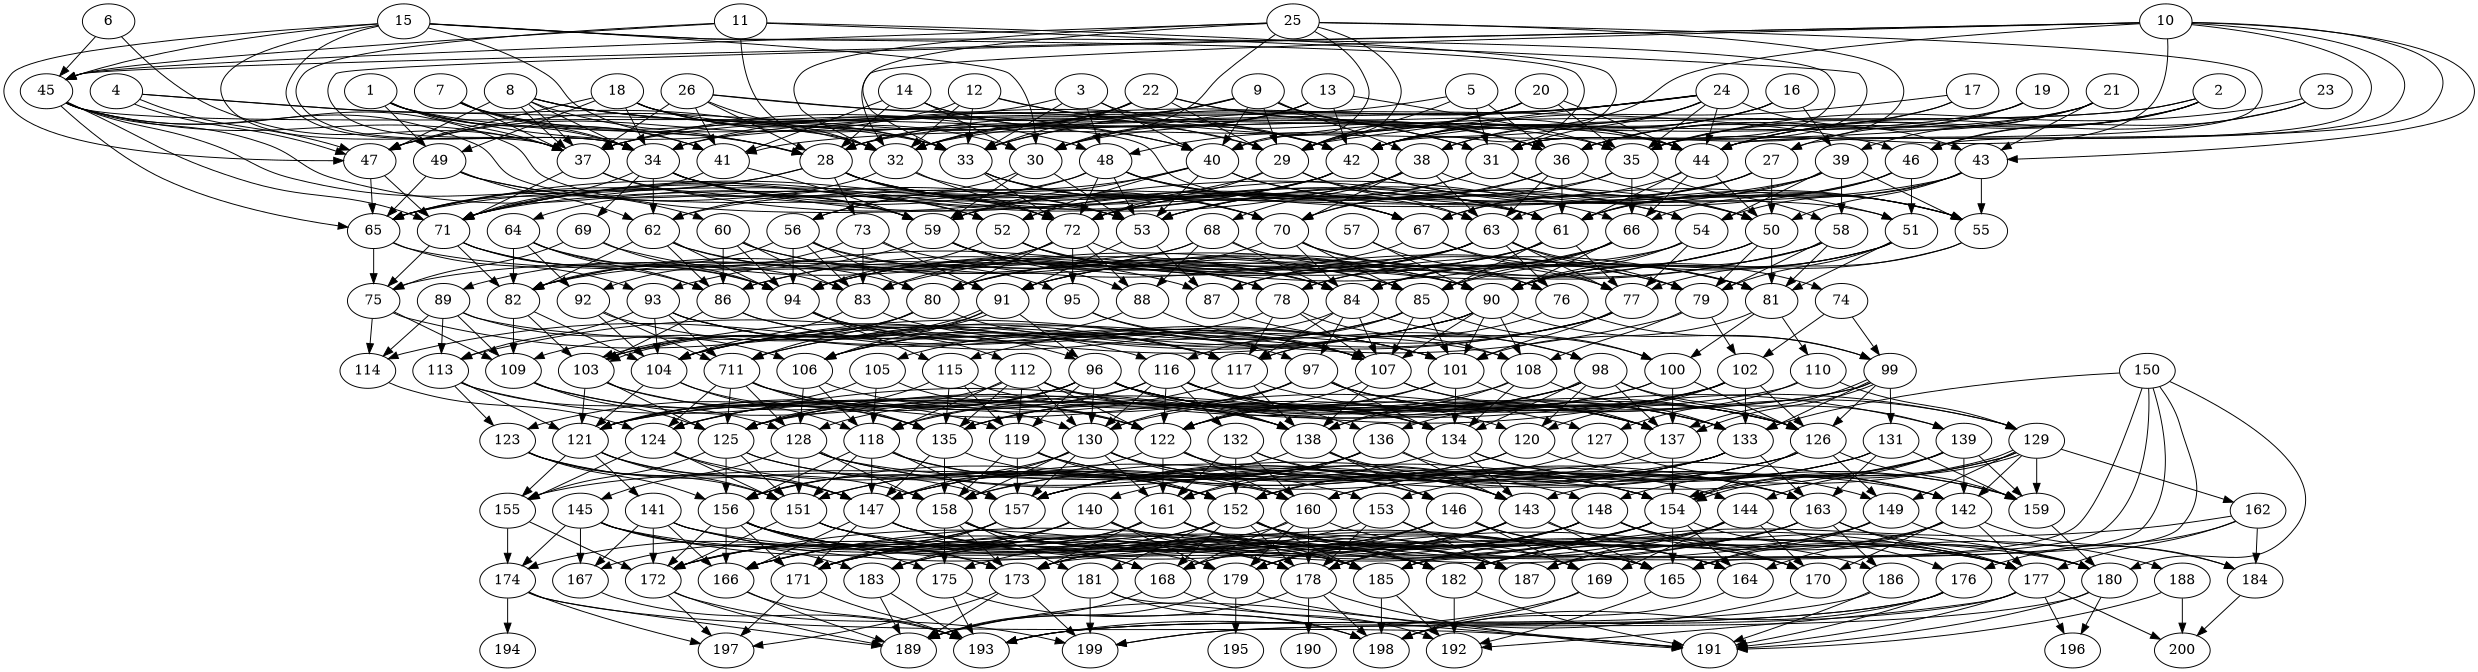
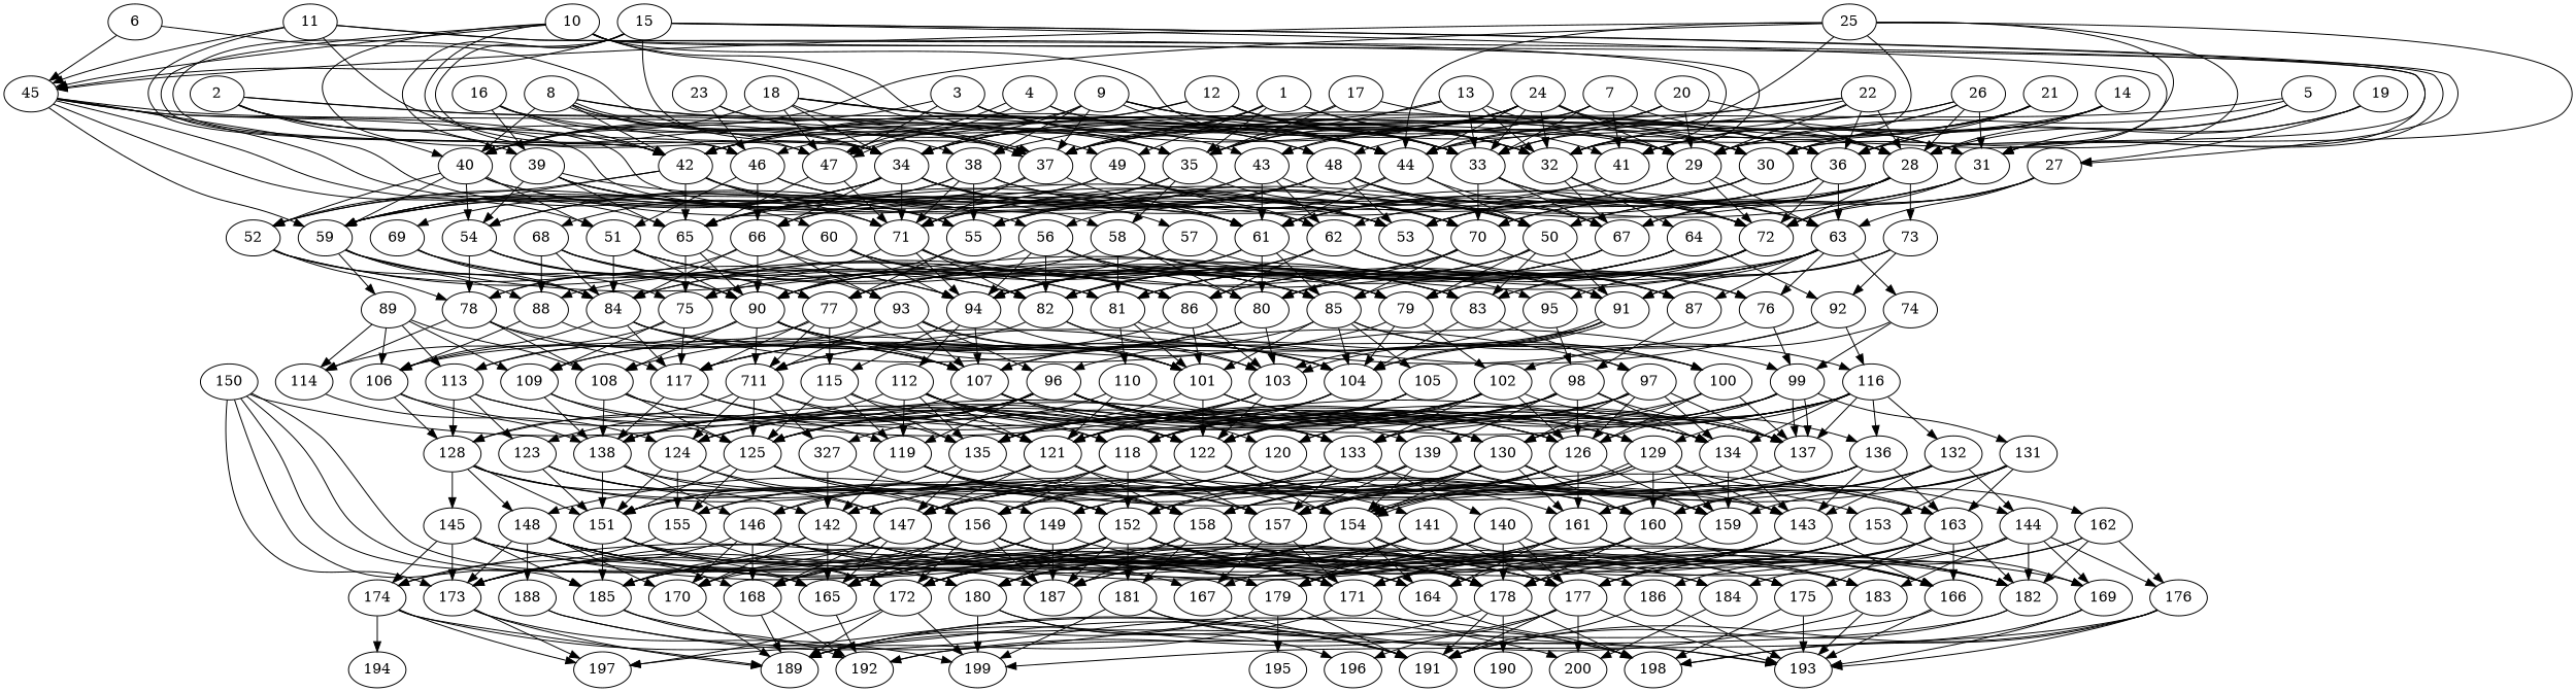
  digraph {
    node [alpha=0.11]
    1 [alpha=0.15]
    29 [alpha=0.16]
    34 [alpha=0.02]
    35 [alpha=0.02]
    37 [alpha=0.15]
    41 [alpha=0.17]
    49 [alpha=0.00]
    63 [alpha=0.07]
    72 [alpha=0.01]
    61 [alpha=0.17]
    71 [alpha=0.02]
    70 [alpha=0.06]
    59 [alpha=0.13]
    62 [alpha=0.04]
    52
    57 [alpha=0.07]
    66 [alpha=0.18]
    69 [alpha=0.03]
    58 [alpha=0.14]
    65 [alpha=0.05]
    50
    53 [alpha=0.05]
    79 [alpha=0.20]
    91 [alpha=0.05]
    94 [alpha=0.09]
    87 [alpha=0.15]
    77 [alpha=0.00]
    76 [alpha=0.03]
    86 [alpha=0.05]
    74 [alpha=0.05]
    75 [alpha=0.13]
    83 [alpha=0.00]
    85 [alpha=0.17]
    82 [alpha=0.13]
    80 [alpha=0.10]
    95 [alpha=0.10]
    88 [alpha=0.04]
    81
    84 [alpha=0.12]
    90 [alpha=0.19]
    89 [alpha=0.20]
    78 [alpha=0.19]
    93 [alpha=0.13]
    2 [alpha=0.13]
    39 [alpha=0.03]
    40 [alpha=0.01]
    42
    44 [alpha=0.05]
    46 [alpha=0.15]
    55 [alpha=0.17]
    54 [alpha=0.01]
    51 [alpha=0.06]
    56 [alpha=0.16]
    67 [alpha=0.01]
    3 [alpha=0.17]
    33 [alpha=0.04]
    36 [alpha=0.06]
    47 [alpha=0.00]
    48
    4 [alpha=0.10]
    32 [alpha=0.00]
    64 [alpha=0.07]
    92 [alpha=0.09]
    5 [alpha=0.07]
    31 [alpha=0.06]
    6 [alpha=0.15]
    45 [alpha=0.08]
    60 [alpha=0.03]
    7 [alpha=0.19]
    28 [alpha=0.01]
    73 [alpha=0.20]
    8 [alpha=0.18]
    9 [alpha=0.13]
    38 [alpha=0.12]
    68
    10 [alpha=0.05]
    27 [alpha=0.06]
    43 [alpha=0.09]
    11
    12 [alpha=0.08]
    13 [alpha=0.14]
    30 [alpha=0.08]
    14 [alpha=0.01]
    15 [alpha=0.10]
    16 [alpha=0.05]
    17 [alpha=0.05]
    18 [alpha=0.07]
    19 [alpha=0.04]
    20 [alpha=0.13]
    21
    22 [alpha=0.19]
    23 [alpha=0.10]
    24 [alpha=0.12]
    25 [alpha=0.12]
    26 [alpha=0.05]
    102 [alpha=0.12]
    108 [alpha=0.19]
    104 [alpha=0.19]
    101 [alpha=0.15]
    100 [alpha=0.17]
    110 [alpha=0.04]
    97 [alpha=0.06]
    117 [alpha=0.13]
    106 [alpha=0.01]
    107 [alpha=0.01]
    103 [alpha=0.15]
    96 [alpha=0.16]
    115 [alpha=0.07]
    112 [alpha=0.13]
    98 [alpha=0.14]
    n111 [alpha=0.02 label=711]
    99 [alpha=0.14]
    114
    109 [alpha=0.19]
    105 [alpha=0.05]
    116
    113 [alpha=0.09]
    126 [alpha=0.04]
    133 [alpha=0.14]
    120 [alpha=0.18]
    124 [alpha=0.02]
    138 [alpha=0.10]
    122 [alpha=0.06]
    136 [alpha=0.08]
    125 [alpha=0.16]
    134 [alpha=0.03]
    121 [alpha=0.09]
    135 [alpha=0.18]
    118 [alpha=0.04]
    137 [alpha=0.08]
    130 [alpha=0.14]
-   127 [alpha=0.10]
+   127 [alpha=0.10 label=327]
    129
    128 [alpha=0.03]
    119 [alpha=0.03]
    139 [alpha=0.15]
    123 [alpha=0.06]
    132 [alpha=0.07]
    131 [alpha=0.08]
    152 [alpha=0.07]
    156 [alpha=0.00]
    151 [alpha=0.08]
    155 [alpha=0.20]
    160 [alpha=0.04]
    157 [alpha=0.13]
    158 [alpha=0.09]
    159 [alpha=0.18]
    154 [alpha=0.18]
    161 [alpha=0.12]
    149 [alpha=0.06]
    163 [alpha=0.01]
    147 [alpha=0.07]
    140 [alpha=0.01]
    141 [alpha=0.09]
    153 [alpha=0.17]
    143 [alpha=0.06]
    146 [alpha=0.17]
    142 [alpha=0.13]
    145 [alpha=0.10]
    148 [alpha=0.19]
    162
    144 [alpha=0.01]
    171 [alpha=0.07]
    168 [alpha=0.01]
    172 [alpha=0.20]
    185 [alpha=0.08]
    182 [alpha=0.16]
    180 [alpha=0.02]
    178 [alpha=0.15]
    164 [alpha=0.06]
    187 [alpha=0.07]
    181 [alpha=0.02]
    167 [alpha=0.06]
    165 [alpha=0.02]
    170 [alpha=0.04]
    177 [alpha=0.13]
    184 [alpha=0.07]
    173 [alpha=0.07]
    175 [alpha=0.20]
    166 [alpha=0.09]
    186 [alpha=0.01]
    174 [alpha=0.05]
    179 [alpha=0.17]
    183 [alpha=0.01]
    188 [alpha=0.07]
    150 [alpha=0.13]
    169
    176 [alpha=0.08]
    192 [alpha=0.02]
    189 [alpha=0.05]
    193 [alpha=0.12]
    197
    199
    198 [alpha=0.03]
    191
    196 [alpha=0.18]
    190 [alpha=0.08]
    200 [alpha=0.09]
    195 [alpha=0.18]
    194 [alpha=0.15]
    1 -> 29
    1 -> 34
    1 -> 35
    1 -> 37
    1 -> 41
    1 -> 49
    29 -> 63
    29 -> 72
    29 -> 61
    29 -> 71
    34 -> 72
    34 -> 71
    34 -> 70
    34 -> 59
    34 -> 62
    34 -> 52
+   34 -> 57
    34 -> 66
    34 -> 69
    35 -> 71
    35 -> 70
    35 -> 66
    35 -> 58
    37 -> 61
    37 -> 71
    37 -> 59
    41 -> 59
    41 -> 65
    49 -> 62
    49 -> 52
    49 -> 65
+   49 -> 50
    49 -> 53
    63 -> 79
    63 -> 91
    63 -> 94
    63 -> 87
    63 -> 77
    63 -> 76
    63 -> 86
    63 -> 74
    63 -> 75
    72 -> 83
    72 -> 85
    72 -> 82
    72 -> 80
    72 -> 95
    72 -> 88
    61 -> 94
    61 -> 87
    61 -> 77
    61 -> 85
    61 -> 80
    71 -> 94
    71 -> 86
    71 -> 75
    71 -> 83
    71 -> 82
    70 -> 76
    70 -> 85
    70 -> 80
    70 -> 81
    70 -> 84
    59 -> 79
    59 -> 88
    59 -> 84
    59 -> 90
    59 -> 89
    62 -> 91
    62 -> 94
    62 -> 87
    62 -> 86
    62 -> 82
    52 -> 94
    52 -> 81
    52 -> 84
    52 -> 78
    57 -> 76
    57 -> 90
    66 -> 85
    66 -> 84
    66 -> 90
    66 -> 78
    66 -> 93
    69 -> 94
    69 -> 75
    69 -> 84
    58 -> 79
    58 -> 91
    58 -> 80
    58 -> 81
    58 -> 90
    65 -> 75
    65 -> 90
    65 -> 93
    50 -> 79
    50 -> 91
    50 -> 83
    50 -> 81
    50 -> 84
    53 -> 91
    53 -> 87
    79 -> 102
    79 -> 108
    79 -> 104
    91 -> 104
    91 -> 106
    91 -> 103
    91 -> 103
    91 -> 96
    94 -> 101
    94 -> 107
    94 -> 115
    94 -> 112
    87 -> 98
    77 -> 101
    77 -> 117
    77 -> 106
    77 -> 115
    77 -> n111
    76 -> 117
    76 -> 99
    86 -> 101
    86 -> 117
    86 -> 103
    74 -> 102
    74 -> 99
    75 -> 117
    75 -> 114
    75 -> 109
    83 -> 104
    83 -> 97
    85 -> 104
    85 -> 101
    85 -> 100
    85 -> 107
    85 -> 105
    85 -> 116
    82 -> 104
    82 -> 103
    82 -> 109
    80 -> 117
    80 -> 103
    80 -> n111
    80 -> 109
    95 -> 107
    95 -> 98
    88 -> 106
    88 -> 107
    81 -> 101
    81 -> 100
    81 -> 110
    84 -> 100
    84 -> 97
    84 -> 117
    84 -> 106
    84 -> 107
    90 -> 108
    90 -> 104
    90 -> 101
    90 -> 107
    90 -> 103
    90 -> n111
    90 -> 99
    90 -> 113
    89 -> 108
    89 -> 106
    89 -> 114
    89 -> 109
    89 -> 113
    78 -> 108
    78 -> 117
    78 -> 107
    78 -> 114
    93 -> 104
    93 -> 101
    93 -> 107
    93 -> 96
    93 -> n111
    93 -> 113
    2 -> 35
    2 -> 39
    2 -> 40
    2 -> 42
    2 -> 44
    2 -> 46
    39 -> 61
    39 -> 58
    39 -> 65
    39 -> 53
    39 -> 55
    39 -> 54
    40 -> 59
    40 -> 52
    40 -> 53
    40 -> 54
    40 -> 51
    40 -> 56
    42 -> 71
    42 -> 59
    42 -> 52
    42 -> 65
    42 -> 50
    42 -> 55
    44 -> 61
    44 -> 66
    44 -> 50
    44 -> 67
    46 -> 61
    46 -> 66
    46 -> 53
    46 -> 51
    55 -> 77
    55 -> 90
    54 -> 77
    54 -> 82
    54 -> 90
    54 -> 78
    51 -> 79
    51 -> 85
    51 -> 81
    51 -> 84
    51 -> 90
    56 -> 94
    56 -> 83
    56 -> 82
    56 -> 80
    56 -> 95
    56 -> 90
    67 -> 94
    67 -> 77
    67 -> 81
    3 -> 40
    3 -> 33
    3 -> 36
    3 -> 47
    3 -> 48
    33 -> 63
    33 -> 72
    33 -> 70
    33 -> 67
    36 -> 63
    36 -> 72
    36 -> 61
    36 -> 70
    36 -> 55
    47 -> 71
    47 -> 65
    48 -> 72
    48 -> 65
    48 -> 50
    48 -> 53
    48 -> 54
    48 -> 56
    48 -> 67
    4 -> 33
    4 -> 47
    4 -> 47
    4 -> 32
    32 -> 72
    32 -> 67
    32 -> 64
    64 -> 94
    64 -> 86
    64 -> 82
    64 -> 80
    64 -> 92
    92 -> 104
    92 -> n111
    92 -> 116
    5 -> 29
    5 -> 37
    5 -> 36
    5 -> 31
    31 -> 72
    31 -> 50
    31 -> 53
    31 -> 55
    6 -> 37
    6 -> 45
    45 -> 37
    45 -> 61
    45 -> 71
    45 -> 59
    45 -> 65
    45 -> 53
    45 -> 51
    45 -> 60
    60 -> 94
    60 -> 86
    60 -> 83
    60 -> 85
    60 -> 78
    7 -> 34
    7 -> 37
    7 -> 41
    7 -> 33
    7 -> 28
    28 -> 72
    28 -> 61
    28 -> 71
    28 -> 70
    28 -> 65
    28 -> 53
    28 -> 67
    28 -> 73
    73 -> 79
    73 -> 91
    73 -> 83
    73 -> 92
    8 -> 34
    8 -> 37
    8 -> 37
    8 -> 40
    8 -> 42
    8 -> 47
    8 -> 48
    8 -> 28
    9 -> 29
    9 -> 34
    9 -> 37
    9 -> 40
    9 -> 44
    9 -> 36
    9 -> 32
    9 -> 38
    38 -> 63
    38 -> 71
    38 -> 70
    38 -> 59
    38 -> 55
    38 -> 68
    68 -> 77
    68 -> 86
    68 -> 82
    68 -> 88
    68 -> 84
    10 -> 34
    10 -> 35
    10 -> 42
    10 -> 44
    10 -> 46
    10 -> 32
    10 -> 45
    10 -> 27
    10 -> 43
    27 -> 63
    27 -> 72
    27 -> 50
    27 -> 67
    43 -> 61
    43 -> 62
    43 -> 50
    43 -> 55
    43 -> 54
    11 -> 34
    11 -> 42
    11 -> 32
    11 -> 31
    11 -> 45
    12 -> 42
    12 -> 33
    12 -> 47
    12 -> 32
    12 -> 31
    13 -> 35
    13 -> 42
    13 -> 33
    13 -> 32
    13 -> 30
    30 -> 59
    30 -> 62
    30 -> 53
    14 -> 29
    14 -> 41
    14 -> 42
    14 -> 28
    14 -> 30
    15 -> 34
    15 -> 37
    15 -> 42
    15 -> 47
    15 -> 31
    15 -> 45
    15 -> 28
    15 -> 30
    16 -> 29
    16 -> 39
    16 -> 42
    16 -> 38
    17 -> 35
    17 -> 42
    17 -> 36
    18 -> 34
    18 -> 49
    18 -> 40
    18 -> 44
    18 -> 33
    18 -> 47
    18 -> 30
    19 -> 36
    19 -> 28
    19 -> 27
    20 -> 29
    20 -> 35
    20 -> 44
    20 -> 48
    20 -> 28
    21 -> 41
    21 -> 44
    21 -> 36
    21 -> 43
    21 -> 30
    22 -> 29
    22 -> 37
    22 -> 44
    22 -> 33
    22 -> 36
    22 -> 32
    22 -> 28
    23 -> 35
    23 -> 44
    23 -> 46
    24 -> 29
    24 -> 34
    24 -> 35
    24 -> 42
    24 -> 44
    24 -> 33
    24 -> 32
    24 -> 31
    24 -> 38
    24 -> 43
    24 -> 30
    25 -> 29
    25 -> 40
    25 -> 44
    25 -> 33
    25 -> 32
    25 -> 31
    25 -> 45
    25 -> 30
    26 -> 37
    26 -> 41
    26 -> 46
    26 -> 32
    26 -> 31
    26 -> 28
    102 -> 126
    102 -> 133
    102 -> 120
    102 -> 124
    102 -> 138
    102 -> 122
    102 -> 136
    108 -> 133
    108 -> 138
    108 -> 125
    108 -> 134
    104 -> 121
    104 -> 135
    104 -> 118
    101 -> 122
    101 -> 134
    101 -> 135
    101 -> 137
    100 -> 126
    100 -> 118
    100 -> 137
    100 -> 130
    110 -> 121
    110 -> 127
    110 -> 129
    97 -> 126
    97 -> 133
    97 -> 124
    97 -> 134
    97 -> 135
    97 -> 137
    97 -> 130
    117 -> 126
    117 -> 138
    117 -> 121
    106 -> 138
    106 -> 118
    106 -> 128
    107 -> 126
    107 -> 138
    107 -> 122
    107 -> 129
    103 -> 122
    103 -> 125
    103 -> 121
    103 -> 135
    96 -> 126
    96 -> 133
    96 -> 120
    96 -> 124
    96 -> 138
    96 -> 125
    96 -> 134
    96 -> 137
    96 -> 130
    96 -> 128
    96 -> 119
    96 -> 139
    96 -> 123
    115 -> 125
    115 -> 134
    115 -> 135
    115 -> 119
    112 -> 138
    112 -> 122
    112 -> 121
    112 -> 135
    112 -> 118
    112 -> 137
    112 -> 130
    112 -> 119
    98 -> 126
    98 -> 120
    98 -> 122
    98 -> 125
    98 -> 134
    98 -> 135
    98 -> 137
    98 -> 139
    n111 -> 124
    n111 -> 125
    n111 -> 135
    n111 -> 130
    n111 -> 127
    n111 -> 128
    99 -> 126
    99 -> 133
    99 -> 125
    99 -> 121
    99 -> 137
    99 -> 137
    99 -> 131
    114 -> 124
    109 -> 138
    109 -> 125
    109 -> 119
    105 -> 122
    105 -> 121
    105 -> 118
    116 -> 133
    116 -> 122
    116 -> 136
    116 -> 134
    116 -> 121
    116 -> 118
    116 -> 137
    116 -> 130
    116 -> 129
    116 -> 132
    113 -> 122
    113 -> 121
    113 -> 128
    113 -> 123
    126 -> 157
    126 -> 158
    126 -> 159
    126 -> 154
    126 -> 161
    126 -> 149
    133 -> 152
    133 -> 155
    133 -> 157
    133 -> 163
    133 -> 147
    133 -> 140
    120 -> 156
    120 -> 159
    120 -> 147
    124 -> 152
    124 -> 151
    124 -> 155
    124 -> 147
    138 -> 151
    138 -> 149
    138 -> 143
    138 -> 146
    122 -> 156
    122 -> 160
    122 -> 154
    122 -> 161
    122 -> 146
    136 -> 151
    136 -> 157
    136 -> 158
    136 -> 161
    136 -> 163
    136 -> 143
    125 -> 152
    125 -> 156
    125 -> 151
    125 -> 155
    125 -> 160
    134 -> 159
    134 -> 163
    134 -> 147
    134 -> 143
    121 -> 151
    121 -> 155
    121 -> 158
    121 -> 147
    121 -> 141
    135 -> 158
    135 -> 147
    135 -> 146
    118 -> 152
    118 -> 156
    118 -> 151
    118 -> 157
    118 -> 147
    118 -> 153
    137 -> 157
    137 -> 154
    130 -> 156
    130 -> 160
    130 -> 157
    130 -> 158
    130 -> 154
    130 -> 161
    130 -> 147
    130 -> 143
    127 -> 152
    127 -> 142
    129 -> 160
    129 -> 159
    129 -> 154
    129 -> 154
    129 -> 149
    129 -> 143
    129 -> 142
    129 -> 162
    128 -> 151
    128 -> 158
    128 -> 154
    128 -> 142
    128 -> 145
    128 -> 148
    119 -> 152
    119 -> 157
    119 -> 158
    119 -> 163
    119 -> 142
    139 -> 157
    139 -> 159
    139 -> 154
    139 -> 142
    139 -> 148
    139 -> 144
    123 -> 156
    123 -> 151
    123 -> 157
    123 -> 147
    132 -> 152
    132 -> 160
    132 -> 161
    132 -> 143
    132 -> 144
    131 -> 152
    131 -> 160
    131 -> 159
    131 -> 163
    131 -> 153
    152 -> 171
    152 -> 168
    152 -> 172
    152 -> 185
    152 -> 182
    152 -> 180
    152 -> 178
    152 -> 164
    152 -> 187
    152 -> 181
    156 -> 171
    156 -> 168
    156 -> 172
    156 -> 178
    156 -> 187
    156 -> 165
    156 -> 173
    156 -> 175
    156 -> 166
    151 -> 172
    151 -> 185
    151 -> 182
    151 -> 180
    151 -> 165
    155 -> 172
    155 -> 174
    160 -> 168
    160 -> 178
    160 -> 164
    160 -> 166
    160 -> 179
    157 -> 171
    157 -> 172
    157 -> 167
    158 -> 182
    158 -> 178
    158 -> 187
    158 -> 181
    158 -> 173
    158 -> 175
    159 -> 180
    154 -> 172
    154 -> 185
    154 -> 180
    154 -> 178
    154 -> 164
    154 -> 165
    154 -> 183
    161 -> 171
    161 -> 185
    161 -> 182
    161 -> 164
    161 -> 173
    161 -> 166
    149 -> 187
    149 -> 165
    149 -> 184
    149 -> 173
    163 -> 182
    163 -> 180
    163 -> 177
    163 -> 175
    163 -> 166
    163 -> 186
    147 -> 171
    147 -> 168
    147 -> 165
    147 -> 170
    147 -> 166
    140 -> 172
    140 -> 178
    140 -> 177
    140 -> 174
    140 -> 179
    140 -> 183
    141 -> 172
    141 -> 167
    141 -> 165
    141 -> 177
    141 -> 166
    141 -> 179
    153 -> 171
    153 -> 178
    153 -> 187
    153 -> 169
    143 -> 171
    143 -> 178
    143 -> 165
    143 -> 177
    143 -> 166
    143 -> 179
    146 -> 168
    146 -> 170
    146 -> 173
    146 -> 186
    146 -> 179
    146 -> 169
    142 -> 185
    142 -> 164
    142 -> 165
    142 -> 170
    142 -> 177
    142 -> 184
    145 -> 185
    145 -> 167
    145 -> 177
    145 -> 173
    145 -> 174
    145 -> 183
    148 -> 171
    148 -> 168
    148 -> 178
    148 -> 170
    148 -> 177
    148 -> 173
    148 -> 179
    148 -> 188
    162 -> 182
    162 -> 177
    162 -> 184
    162 -> 176
    144 -> 182
    144 -> 187
    144 -> 170
    144 -> 183
    144 -> 169
    144 -> 176
    171 -> 193
    171 -> 197
    168 -> 192
    168 -> 189
    172 -> 189
    172 -> 197
    172 -> 199
    185 -> 192
    185 -> 198
    182 -> 192
    182 -> 191
    180 -> 199
    180 -> 191
    180 -> 196
    178 -> 189
    178 -> 198
    178 -> 191
    178 -> 190
    164 -> 198
    181 -> 199
    181 -> 198
    181 -> 191
    167 -> 193
    165 -> 192
    170 -> 189
    177 -> 192
    177 -> 193
    177 -> 191
    177 -> 196
    177 -> 200
    184 -> 200
    173 -> 189
    173 -> 197
    173 -> 199
    175 -> 193
    175 -> 198
    166 -> 189
    166 -> 193
    186 -> 193
    186 -> 191
    174 -> 189
    174 -> 197
    174 -> 191
    174 -> 194
    179 -> 189
    179 -> 191
    179 -> 195
    183 -> 189
    183 -> 193
    188 -> 191
    188 -> 200
    150 -> 133
    150 -> 185
    150 -> 180
    150 -> 187
    150 -> 165
    150 -> 173
    169 -> 193
    169 -> 198
    176 -> 193
    176 -> 199
    176 -> 198
    176 -> 191
  }
